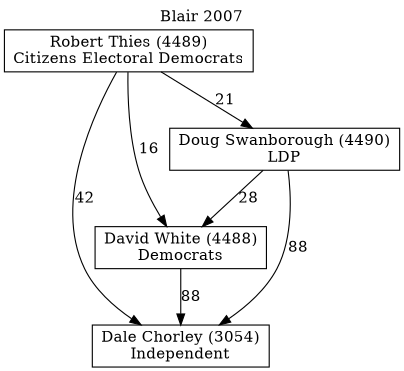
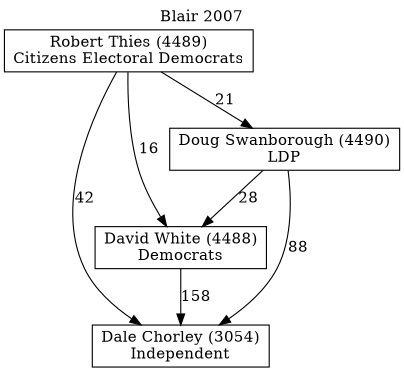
  digraph {
    label="Blair 2007"
    labelloc=t
    mclimit=10
    node [shape=box]
    n1 [label="Dale Chorley (3054)\nIndependent"]
    n2 [label="David White (4488)\nDemocrats"]
    n3 [label="Doug Swanborough (4490)\nLDP"]
    n4 [label="Robert Thies (4489)\nCitizens Electoral Democrats"]
-   n2 -> n1 [label=88]
+   n2 -> n1 [label=158]
    n3 -> n1 [label=88]
    n3 -> n2 [label=28]
    n4 -> n1 [label=42]
    n4 -> n2 [label=16]
    n4 -> n3 [label=21]
  }
